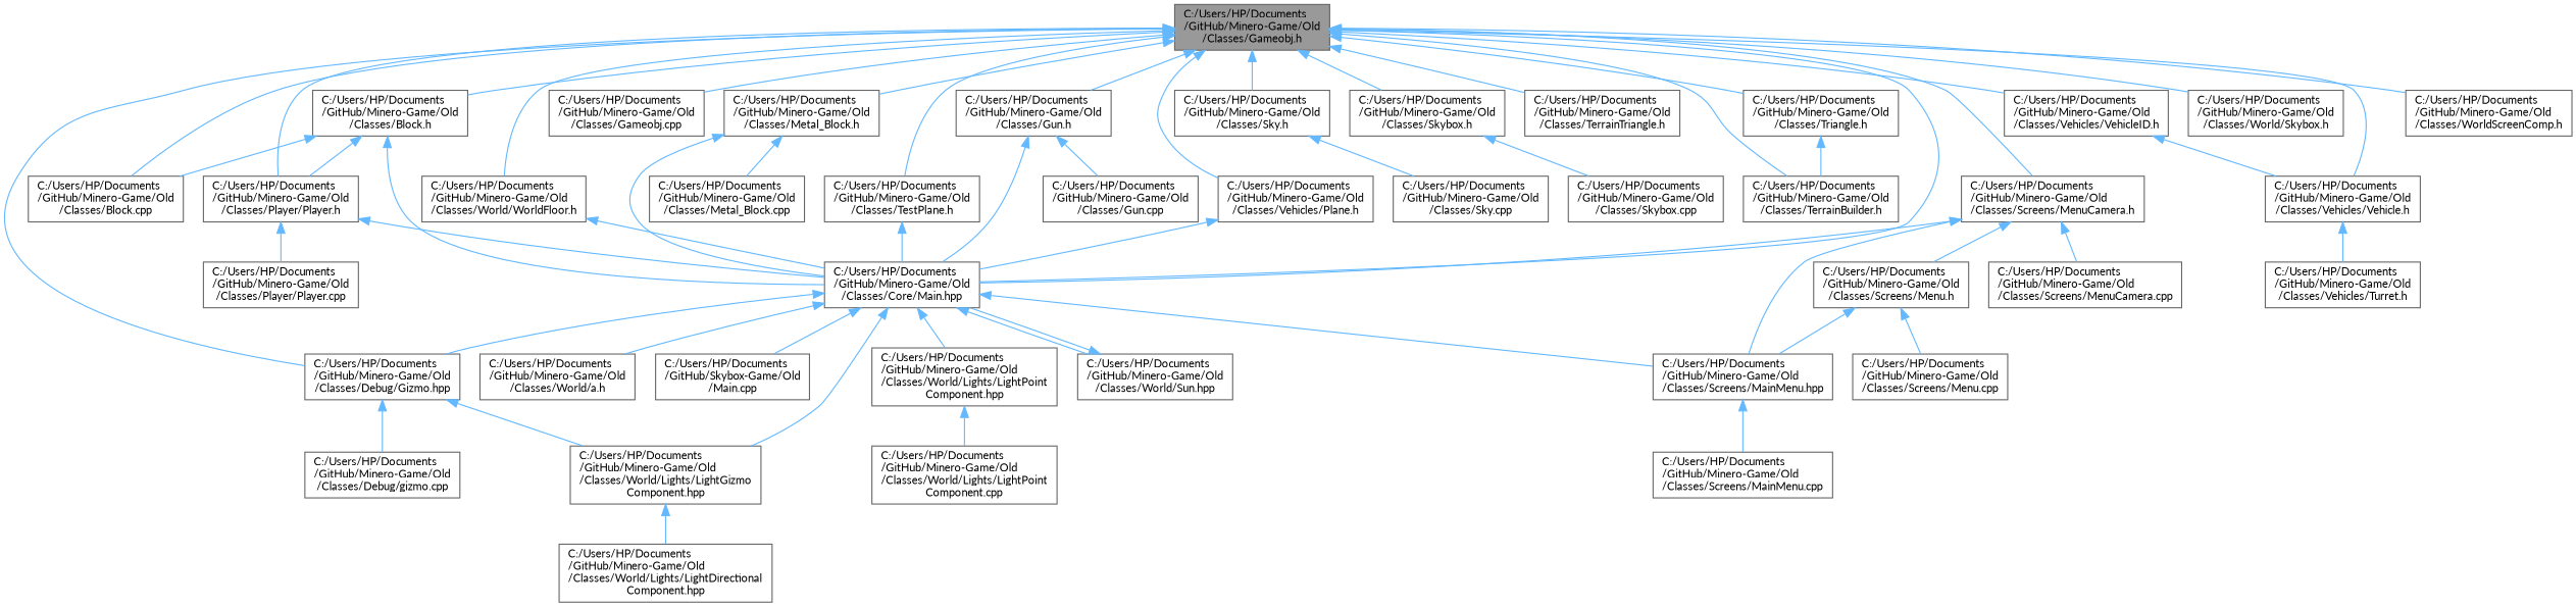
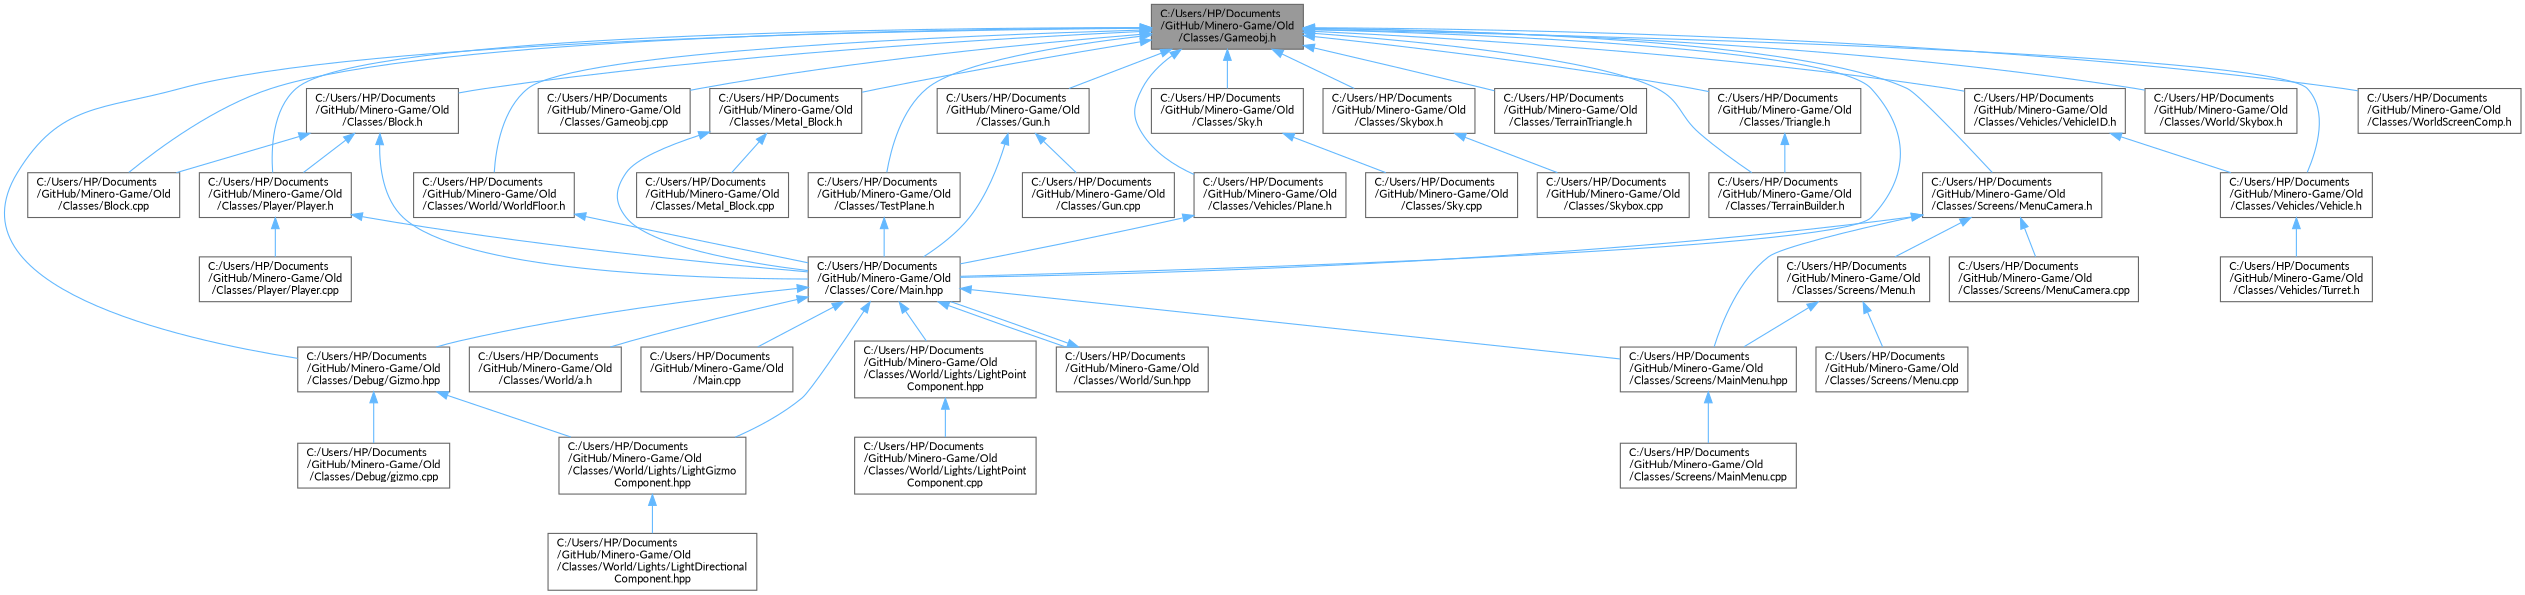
  digraph {
    fontname=Lato
    node [color=grey40 fillcolor=white fontname=Lato fontsize=10 shape=box style=filled]
    edge [color=steelblue1 dir=back fontname=Lato fontsize=10 labelfontname=Helvetica labelfontsize=10 style=solid]
    n1 [color=gray40 fillcolor=grey60 fontcolor=black height=0.2 label="C:/Users/HP/Documents\l/GitHub/Minero-Game/Old\l/Classes/Gameobj.h" width=0.4]
    n2 [height=0.2 label="C:/Users/HP/Documents\l/GitHub/Minero-Game/Old\l/Classes/Block.cpp" width=0.4]
    n3 [height=0.2 label="C:/Users/HP/Documents\l/GitHub/Minero-Game/Old\l/Classes/Block.h" width=0.4]
    n4 [height=0.2 label="C:/Users/HP/Documents\l/GitHub/Minero-Game/Old\l/Classes/Core/Main.hpp" width=0.4]
    n5 [height=0.2 label="C:/Users/HP/Documents\l/GitHub/Minero-Game/Old\l/Classes/Debug/Gizmo.hpp" width=0.4]
    n6 [height=0.2 label="C:/Users/HP/Documents\l/GitHub/Minero-Game/Old\l/Classes/Player/Player.h" width=0.4]
    n7 [height=0.2 label="C:/Users/HP/Documents\l/GitHub/Minero-Game/Old\l/Classes/Gameobj.cpp" width=0.4]
    n8 [height=0.2 label="C:/Users/HP/Documents\l/GitHub/Minero-Game/Old\l/Classes/Gun.h" width=0.4]
    n9 [height=0.2 label="C:/Users/HP/Documents\l/GitHub/Minero-Game/Old\l/Classes/Metal_Block.h" width=0.4]
    n10 [height=0.2 label="C:/Users/HP/Documents\l/GitHub/Minero-Game/Old\l/Classes/Screens/MenuCamera.h" width=0.4]
    n11 [height=0.2 label="C:/Users/HP/Documents\l/GitHub/Minero-Game/Old\l/Classes/Sky.h" width=0.4]
    n12 [height=0.2 label="C:/Users/HP/Documents\l/GitHub/Minero-Game/Old\l/Classes/Skybox.h" width=0.4]
    n13 [height=0.2 label="C:/Users/HP/Documents\l/GitHub/Minero-Game/Old\l/Classes/TerrainBuilder.h" width=0.4]
    n14 [height=0.2 label="C:/Users/HP/Documents\l/GitHub/Minero-Game/Old\l/Classes/TerrainTriangle.h" width=0.4]
    n15 [height=0.2 label="C:/Users/HP/Documents\l/GitHub/Minero-Game/Old\l/Classes/TestPlane.h" width=0.4]
    n16 [height=0.2 label="C:/Users/HP/Documents\l/GitHub/Minero-Game/Old\l/Classes/Triangle.h" width=0.4]
    n17 [height=0.2 label="C:/Users/HP/Documents\l/GitHub/Minero-Game/Old\l/Classes/Vehicles/Plane.h" width=0.4]
    n18 [height=0.2 label="C:/Users/HP/Documents\l/GitHub/Minero-Game/Old\l/Classes/Vehicles/Vehicle.h" width=0.4]
    n19 [height=0.2 label="C:/Users/HP/Documents\l/GitHub/Minero-Game/Old\l/Classes/Vehicles/VehicleID.h" width=0.4]
    n20 [height=0.2 label="C:/Users/HP/Documents\l/GitHub/Minero-Game/Old\l/Classes/World/Skybox.h" width=0.4]
    n21 [height=0.2 label="C:/Users/HP/Documents\l/GitHub/Minero-Game/Old\l/Classes/World/WorldFloor.h" width=0.4]
    n22 [height=0.2 label="C:/Users/HP/Documents\l/GitHub/Minero-Game/Old\l/Classes/WorldScreenComp.h" width=0.4]
    n23 [height=0.2 label="C:/Users/HP/Documents\l/GitHub/Minero-Game/Old\l/Classes/World/Lights/LightGizmo\lComponent.hpp" width=0.4]
    n24 [height=0.2 label="C:/Users/HP/Documents\l/GitHub/Minero-Game/Old\l/Classes/Screens/MainMenu.hpp" width=0.4]
    n25 [height=0.2 label="C:/Users/HP/Documents\l/GitHub/Minero-Game/Old\l/Classes/World/Lights/LightPoint\lComponent.hpp" width=0.4]
    n26 [height=0.2 label="C:/Users/HP/Documents\l/GitHub/Minero-Game/Old\l/Classes/World/Sun.hpp" width=0.4]
    n27 [height=0.2 label="C:/Users/HP/Documents\l/GitHub/Minero-Game/Old\l/Classes/World/a.h" width=0.4]
-   n28 [height=0.2 label="C:/Users/HP/Documents\l/GitHub/Skybox-Game/Old\l/Main.cpp" width=0.4]
+   n28 [height=0.2 label="C:/Users/HP/Documents\l/GitHub/Minero-Game/Old\l/Main.cpp" width=0.4]
    n29 [height=0.2 label="C:/Users/HP/Documents\l/GitHub/Minero-Game/Old\l/Classes/Debug/gizmo.cpp" width=0.4]
    n30 [height=0.2 label="C:/Users/HP/Documents\l/GitHub/Minero-Game/Old\l/Classes/World/Lights/LightDirectional\lComponent.hpp" width=0.4]
    n31 [height=0.2 label="C:/Users/HP/Documents\l/GitHub/Minero-Game/Old\l/Classes/Screens/MainMenu.cpp" width=0.4]
    n32 [height=0.2 label="C:/Users/HP/Documents\l/GitHub/Minero-Game/Old\l/Classes/World/Lights/LightPoint\lComponent.cpp" width=0.4]
    n33 [height=0.2 label="C:/Users/HP/Documents\l/GitHub/Minero-Game/Old\l/Classes/Player/Player.cpp" width=0.4]
    n34 [height=0.2 label="C:/Users/HP/Documents\l/GitHub/Minero-Game/Old\l/Classes/Gun.cpp" width=0.4]
    n35 [height=0.2 label="C:/Users/HP/Documents\l/GitHub/Minero-Game/Old\l/Classes/Metal_Block.cpp" width=0.4]
    n36 [height=0.2 label="C:/Users/HP/Documents\l/GitHub/Minero-Game/Old\l/Classes/Screens/Menu.h" width=0.4]
    n37 [height=0.2 label="C:/Users/HP/Documents\l/GitHub/Minero-Game/Old\l/Classes/Screens/MenuCamera.cpp" width=0.4]
    n38 [height=0.2 label="C:/Users/HP/Documents\l/GitHub/Minero-Game/Old\l/Classes/Screens/Menu.cpp" width=0.4]
    n39 [height=0.2 label="C:/Users/HP/Documents\l/GitHub/Minero-Game/Old\l/Classes/Sky.cpp" width=0.4]
    n40 [height=0.2 label="C:/Users/HP/Documents\l/GitHub/Minero-Game/Old\l/Classes/Skybox.cpp" width=0.4]
    n41 [height=0.2 label="C:/Users/HP/Documents\l/GitHub/Minero-Game/Old\l/Classes/Vehicles/Turret.h" width=0.4]
    n1 -> n2
    n1 -> n3
    n1 -> n4
    n1 -> n5
    n1 -> n6
    n1 -> n7
    n1 -> n8
    n1 -> n9
    n1 -> n10
    n1 -> n11
    n1 -> n12
    n1 -> n13
    n1 -> n14
    n1 -> n15
    n1 -> n16
    n1 -> n17
    n1 -> n18
    n1 -> n19
    n1 -> n20
    n1 -> n21
    n1 -> n22
    n3 -> n2
    n3 -> n4
    n3 -> n6
    n4 -> n5
    n4 -> n23
    n4 -> n24
    n4 -> n25
    n4 -> n26
    n4 -> n27
    n4 -> n28
    n5 -> n23
    n5 -> n29
    n6 -> n4
    n6 -> n33
    n8 -> n4
    n8 -> n34
    n9 -> n4
    n9 -> n35
    n10 -> n4
    n10 -> n24
    n10 -> n36
    n10 -> n37
    n11 -> n39
    n12 -> n40
    n15 -> n4
    n16 -> n13
    n17 -> n4
    n18 -> n41
    n19 -> n18
    n21 -> n4
    n23 -> n30
    n24 -> n31
    n25 -> n32
    n26 -> n4
    n36 -> n24
    n36 -> n38
  }
